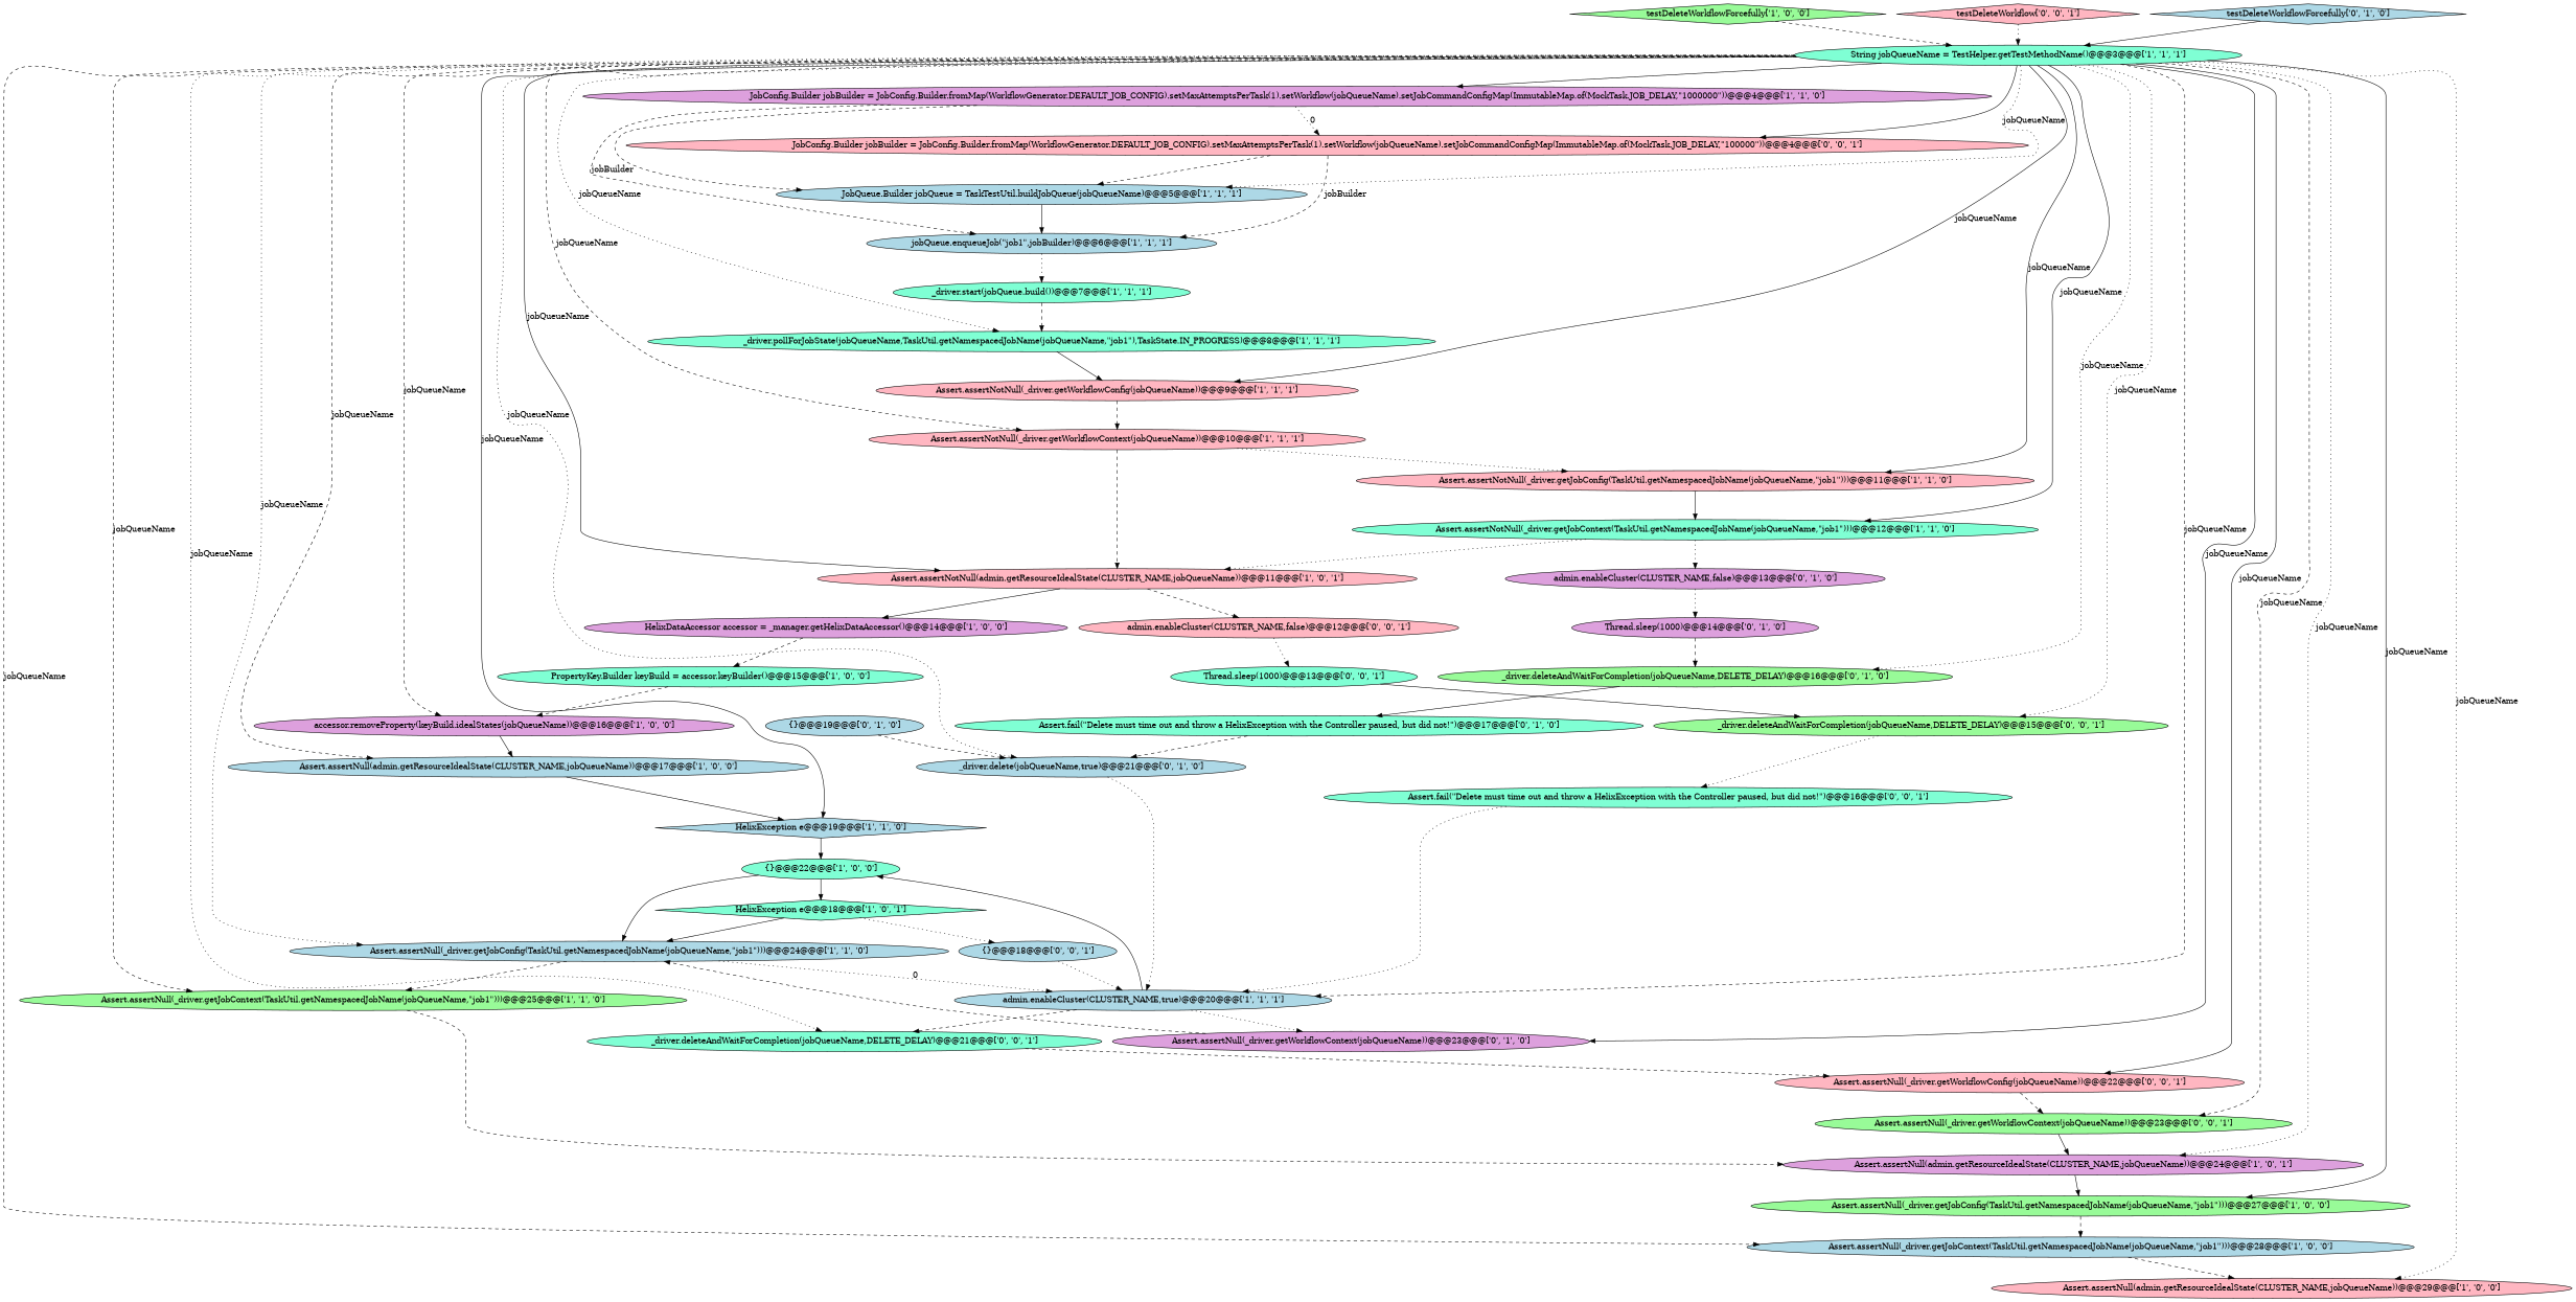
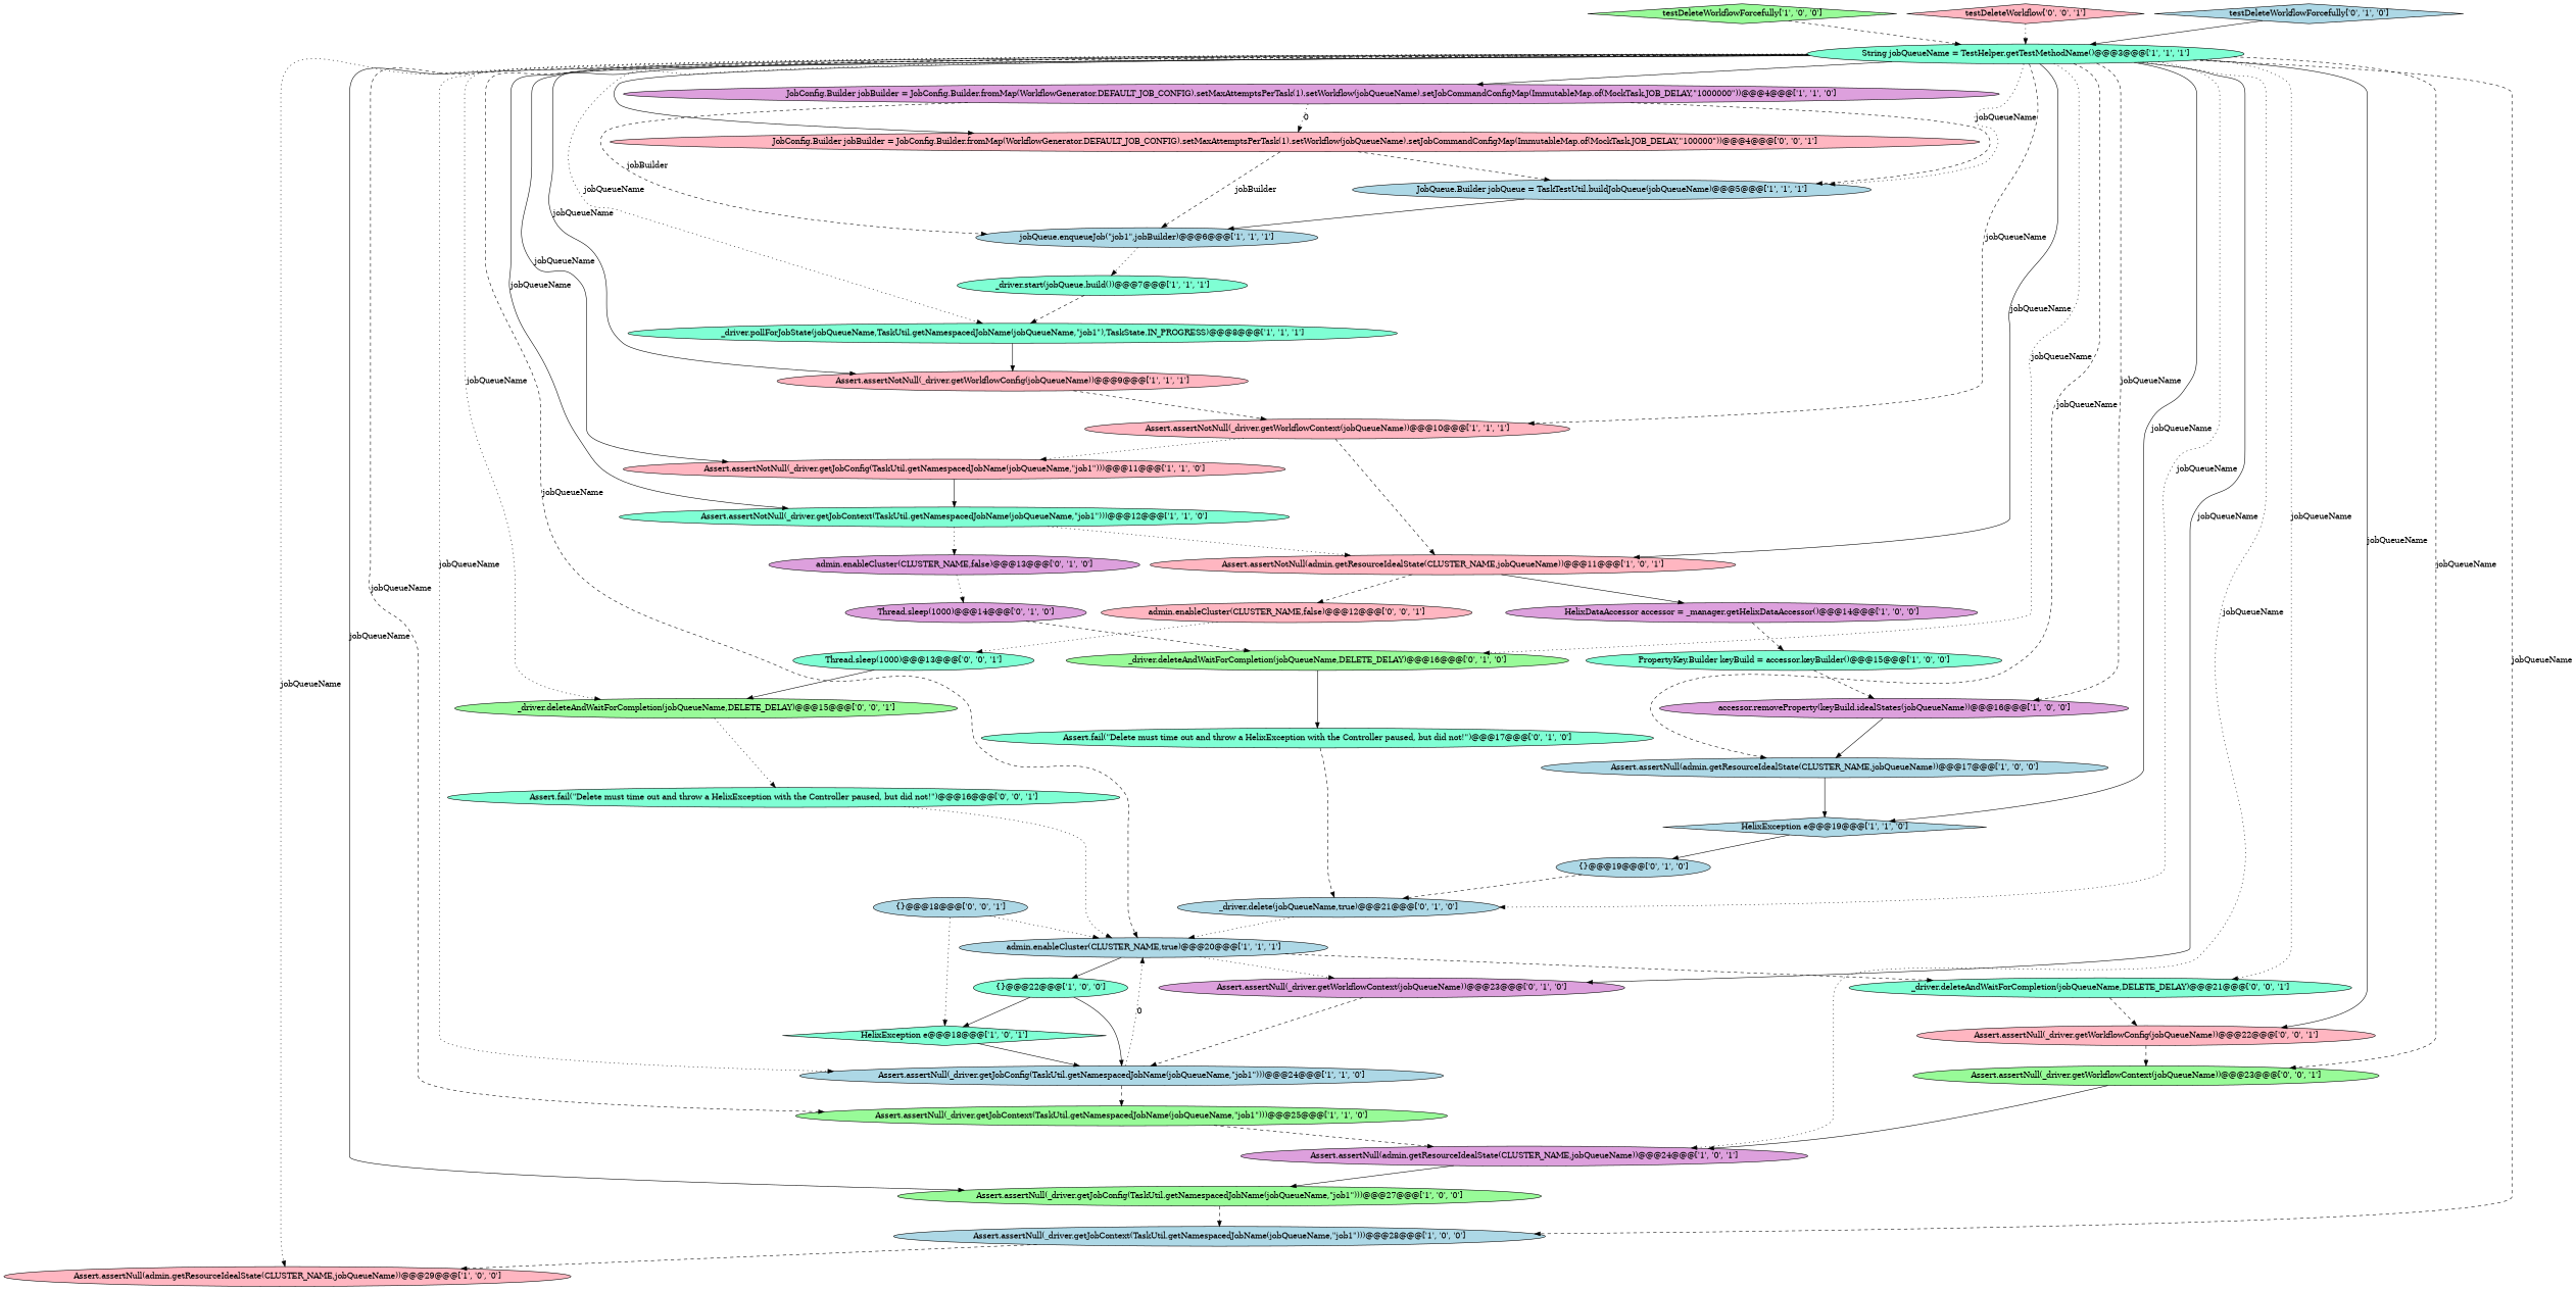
  digraph {
    node [fillcolor=lightblue shape=ellipse style=filled]
    edge [style=dashed]
    n1 [label="Assert.assertNull(admin.getResourceIdealState(CLUSTER_NAME,jobQueueName))@@@17@@@['1', '0', '0']"]
    n2 [label="HelixException e@@@19@@@['1', '1', '0']" shape=diamond]
    n3 [label="{}@@@19@@@['0', '1', '0']"]
    n4 [fillcolor=lightpink label="Assert.assertNull(_driver.getWorkflowConfig(jobQueueName))@@@22@@@['0', '0', '1']"]
    n5 [fillcolor=palegreen label="Assert.assertNull(_driver.getWorkflowContext(jobQueueName))@@@23@@@['0', '0', '1']"]
    n6 [fillcolor=plum label="Assert.assertNull(admin.getResourceIdealState(CLUSTER_NAME,jobQueueName))@@@24@@@['1', '0', '1']"]
    n7 [fillcolor=palegreen label="Assert.assertNull(_driver.getJobConfig(TaskUtil.getNamespacedJobName(jobQueueName,\"job1\")))@@@27@@@['1', '0', '0']"]
    n8 [fillcolor=aquamarine label="_driver.start(jobQueue.build())@@@7@@@['1', '1', '1']"]
    n9 [fillcolor=aquamarine label="_driver.pollForJobState(jobQueueName,TaskUtil.getNamespacedJobName(jobQueueName,\"job1\"),TaskState.IN_PROGRESS)@@@8@@@['1', '1', '1']"]
    n10 [fillcolor=lightpink label="Assert.assertNotNull(_driver.getWorkflowConfig(jobQueueName))@@@9@@@['1', '1', '1']"]
    n11 [fillcolor=aquamarine label="String jobQueueName = TestHelper.getTestMethodName()@@@3@@@['1', '1', '1']"]
    n12 [label="_driver.delete(jobQueueName,true)@@@21@@@['0', '1', '0']"]
    n13 [label="JobQueue.Builder jobQueue = TaskTestUtil.buildJobQueue(jobQueueName)@@@5@@@['1', '1', '1']"]
    n14 [fillcolor=lightpink label="JobConfig.Builder jobBuilder = JobConfig.Builder.fromMap(WorkflowGenerator.DEFAULT_JOB_CONFIG).setMaxAttemptsPerTask(1).setWorkflow(jobQueueName).setJobCommandConfigMap(ImmutableMap.of(MockTask.JOB_DELAY,\"100000\"))@@@4@@@['0', '0', '1']"]
    n15 [fillcolor=plum label="JobConfig.Builder jobBuilder = JobConfig.Builder.fromMap(WorkflowGenerator.DEFAULT_JOB_CONFIG).setMaxAttemptsPerTask(1).setWorkflow(jobQueueName).setJobCommandConfigMap(ImmutableMap.of(MockTask.JOB_DELAY,\"1000000\"))@@@4@@@['1', '1', '0']"]
    n16 [fillcolor=plum label="accessor.removeProperty(keyBuild.idealStates(jobQueueName))@@@16@@@['1', '0', '0']"]
    n17 [fillcolor=palegreen label="Assert.assertNull(_driver.getJobContext(TaskUtil.getNamespacedJobName(jobQueueName,\"job1\")))@@@25@@@['1', '1', '0']"]
    n18 [label="Assert.assertNull(_driver.getJobConfig(TaskUtil.getNamespacedJobName(jobQueueName,\"job1\")))@@@24@@@['1', '1', '0']"]
    n19 [fillcolor=palegreen label="_driver.deleteAndWaitForCompletion(jobQueueName,DELETE_DELAY)@@@15@@@['0', '0', '1']"]
    n20 [label="admin.enableCluster(CLUSTER_NAME,true)@@@20@@@['1', '1', '1']"]
    n21 [fillcolor=lightpink label="Assert.assertNotNull(_driver.getJobConfig(TaskUtil.getNamespacedJobName(jobQueueName,\"job1\")))@@@11@@@['1', '1', '0']"]
    n22 [fillcolor=aquamarine label="Assert.assertNotNull(_driver.getJobContext(TaskUtil.getNamespacedJobName(jobQueueName,\"job1\")))@@@12@@@['1', '1', '0']"]
    n23 [label="Assert.assertNull(_driver.getJobContext(TaskUtil.getNamespacedJobName(jobQueueName,\"job1\")))@@@28@@@['1', '0', '0']"]
    n24 [fillcolor=lightpink label="Assert.assertNotNull(_driver.getWorkflowContext(jobQueueName))@@@10@@@['1', '1', '1']"]
    n25 [fillcolor=aquamarine label="_driver.deleteAndWaitForCompletion(jobQueueName,DELETE_DELAY)@@@21@@@['0', '0', '1']"]
    n26 [fillcolor=plum label="Assert.assertNull(_driver.getWorkflowContext(jobQueueName))@@@23@@@['0', '1', '0']"]
    n27 [fillcolor=palegreen label="_driver.deleteAndWaitForCompletion(jobQueueName,DELETE_DELAY)@@@16@@@['0', '1', '0']"]
    n28 [fillcolor=lightpink label="Assert.assertNull(admin.getResourceIdealState(CLUSTER_NAME,jobQueueName))@@@29@@@['1', '0', '0']"]
    n29 [fillcolor=lightpink label="Assert.assertNotNull(admin.getResourceIdealState(CLUSTER_NAME,jobQueueName))@@@11@@@['1', '0', '1']"]
    n30 [label="jobQueue.enqueueJob(\"job1\",jobBuilder)@@@6@@@['1', '1', '1']"]
    n31 [fillcolor=aquamarine label="Assert.fail(\"Delete must time out and throw a HelixException with the Controller paused, but did not!\")@@@16@@@['0', '0', '1']"]
    n32 [fillcolor=aquamarine label="{}@@@22@@@['1', '0', '0']"]
    n33 [fillcolor=plum label="admin.enableCluster(CLUSTER_NAME,false)@@@13@@@['0', '1', '0']"]
    n34 [fillcolor=aquamarine label="Assert.fail(\"Delete must time out and throw a HelixException with the Controller paused, but did not!\")@@@17@@@['0', '1', '0']"]
    n35 [fillcolor=plum label="HelixDataAccessor accessor = _manager.getHelixDataAccessor()@@@14@@@['1', '0', '0']"]
    n36 [fillcolor=lightpink label="admin.enableCluster(CLUSTER_NAME,false)@@@12@@@['0', '0', '1']"]
    n37 [fillcolor=aquamarine label="PropertyKey.Builder keyBuild = accessor.keyBuilder()@@@15@@@['1', '0', '0']"]
    n38 [fillcolor=aquamarine label="HelixException e@@@18@@@['1', '0', '1']" shape=diamond]
    n39 [label="{}@@@18@@@['0', '0', '1']"]
    n40 [fillcolor=aquamarine label="Thread.sleep(1000)@@@13@@@['0', '0', '1']"]
    n41 [fillcolor=plum label="Thread.sleep(1000)@@@14@@@['0', '1', '0']"]
    n42 [fillcolor=palegreen label="testDeleteWorkflowForcefully['1', '0', '0']" shape=diamond]
    n43 [fillcolor=lightpink label="testDeleteWorkflow['0', '0', '1']" shape=diamond]
    n44 [label="testDeleteWorkflowForcefully['0', '1', '0']" shape=diamond]
    n1 -> n2 [style=solid]
-   n2 -> n32 [style=solid]
+   n2 -> n3 [style=solid]
    n3 -> n12
    n4 -> n5
    n5 -> n6 [style=solid]
    n6 -> n7 [style=solid]
    n7 -> n23
    n8 -> n9
    n9 -> n10 [style=solid]
    n10 -> n24
    n11 -> n1 [label=jobQueueName]
    n11 -> n2 [label=jobQueueName style=solid]
    n11 -> n4 [label=jobQueueName style=solid]
    n11 -> n5 [label=jobQueueName]
    n11 -> n6 [label=jobQueueName style=dotted]
    n11 -> n7 [label=jobQueueName style=solid]
    n11 -> n9 [label=jobQueueName style=dotted]
    n11 -> n10 [label=jobQueueName style=solid]
    n11 -> n12 [label=jobQueueName style=dotted]
    n11 -> n13 [label=jobQueueName style=dotted]
    n11 -> n14 [style=solid]
    n11 -> n15 [style=solid]
    n11 -> n16 [label=jobQueueName]
    n11 -> n17 [label=jobQueueName]
    n11 -> n18 [label=jobQueueName style=dotted]
    n11 -> n19 [label=jobQueueName style=dotted]
    n11 -> n20 [label=jobQueueName]
    n11 -> n21 [label=jobQueueName style=solid]
    n11 -> n22 [label=jobQueueName style=solid]
    n11 -> n23 [label=jobQueueName]
    n11 -> n24 [label=jobQueueName]
    n11 -> n25 [label=jobQueueName style=dotted]
    n11 -> n26 [label=jobQueueName style=solid]
    n11 -> n27 [label=jobQueueName style=dotted]
    n11 -> n28 [label=jobQueueName style=dotted]
    n11 -> n29 [label=jobQueueName style=solid]
    n12 -> n20 [style=dotted]
    n13 -> n30 [style=solid]
    n14 -> n13
    n14 -> n30 [label=jobBuilder]
    n15 -> n13
    n15 -> n14 [label=0 style=dotted]
    n15 -> n30 [label=jobBuilder]
    n16 -> n1 [style=solid]
    n17 -> n6
    n18 -> n17
    n18 -> n20 [label=0 style=dotted]
    n19 -> n31 [style=dotted]
    n20 -> n25
    n20 -> n26 [style=dotted]
    n20 -> n32 [style=solid]
    n21 -> n22 [style=solid]
    n22 -> n29 [style=dotted]
    n22 -> n33 [style=dotted]
    n23 -> n28
    n24 -> n21 [style=dotted]
    n24 -> n29
    n25 -> n4
    n26 -> n18
    n27 -> n34 [style=solid]
    n29 -> n35 [style=solid]
    n29 -> n36
    n30 -> n8 [style=dotted]
    n31 -> n20 [style=dotted]
    n32 -> n18 [style=solid]
    n32 -> n38 [style=solid]
    n33 -> n41 [style=dotted]
    n34 -> n12
    n35 -> n37
    n36 -> n40 [style=dotted]
    n37 -> n16
    n38 -> n18 [style=solid]
-   n38 -> n39 [style=dotted]
+   n39 -> n38 [style=dotted]
    n39 -> n20 [style=dotted]
    n40 -> n19 [style=solid]
    n41 -> n27
    n42 -> n11
    n43 -> n11 [style=dotted]
    n44 -> n11 [style=solid]
  }
